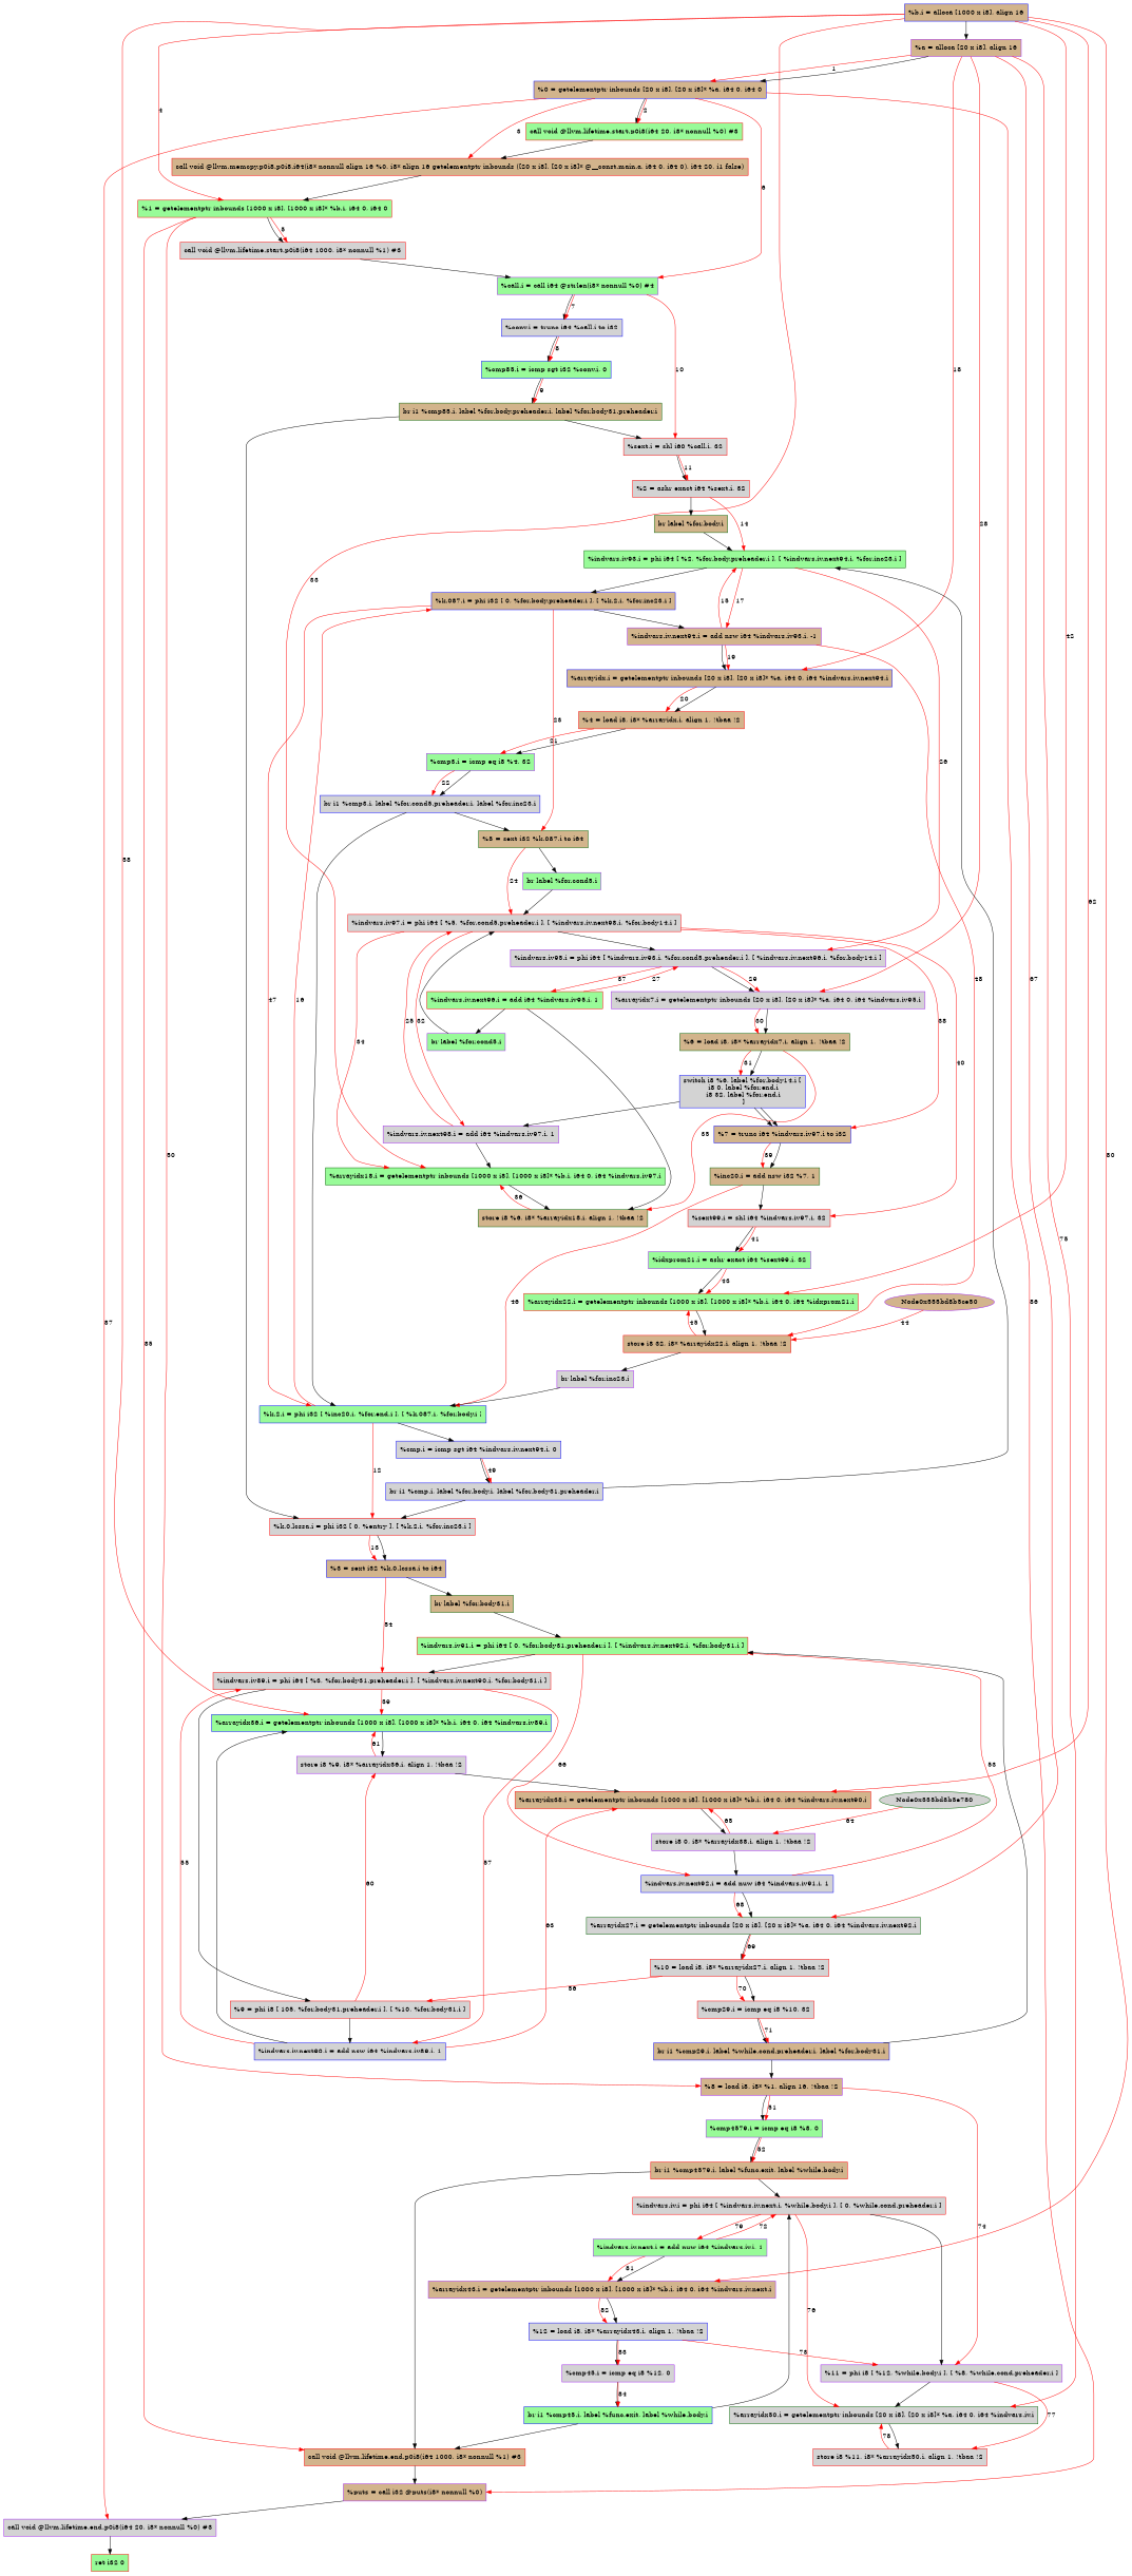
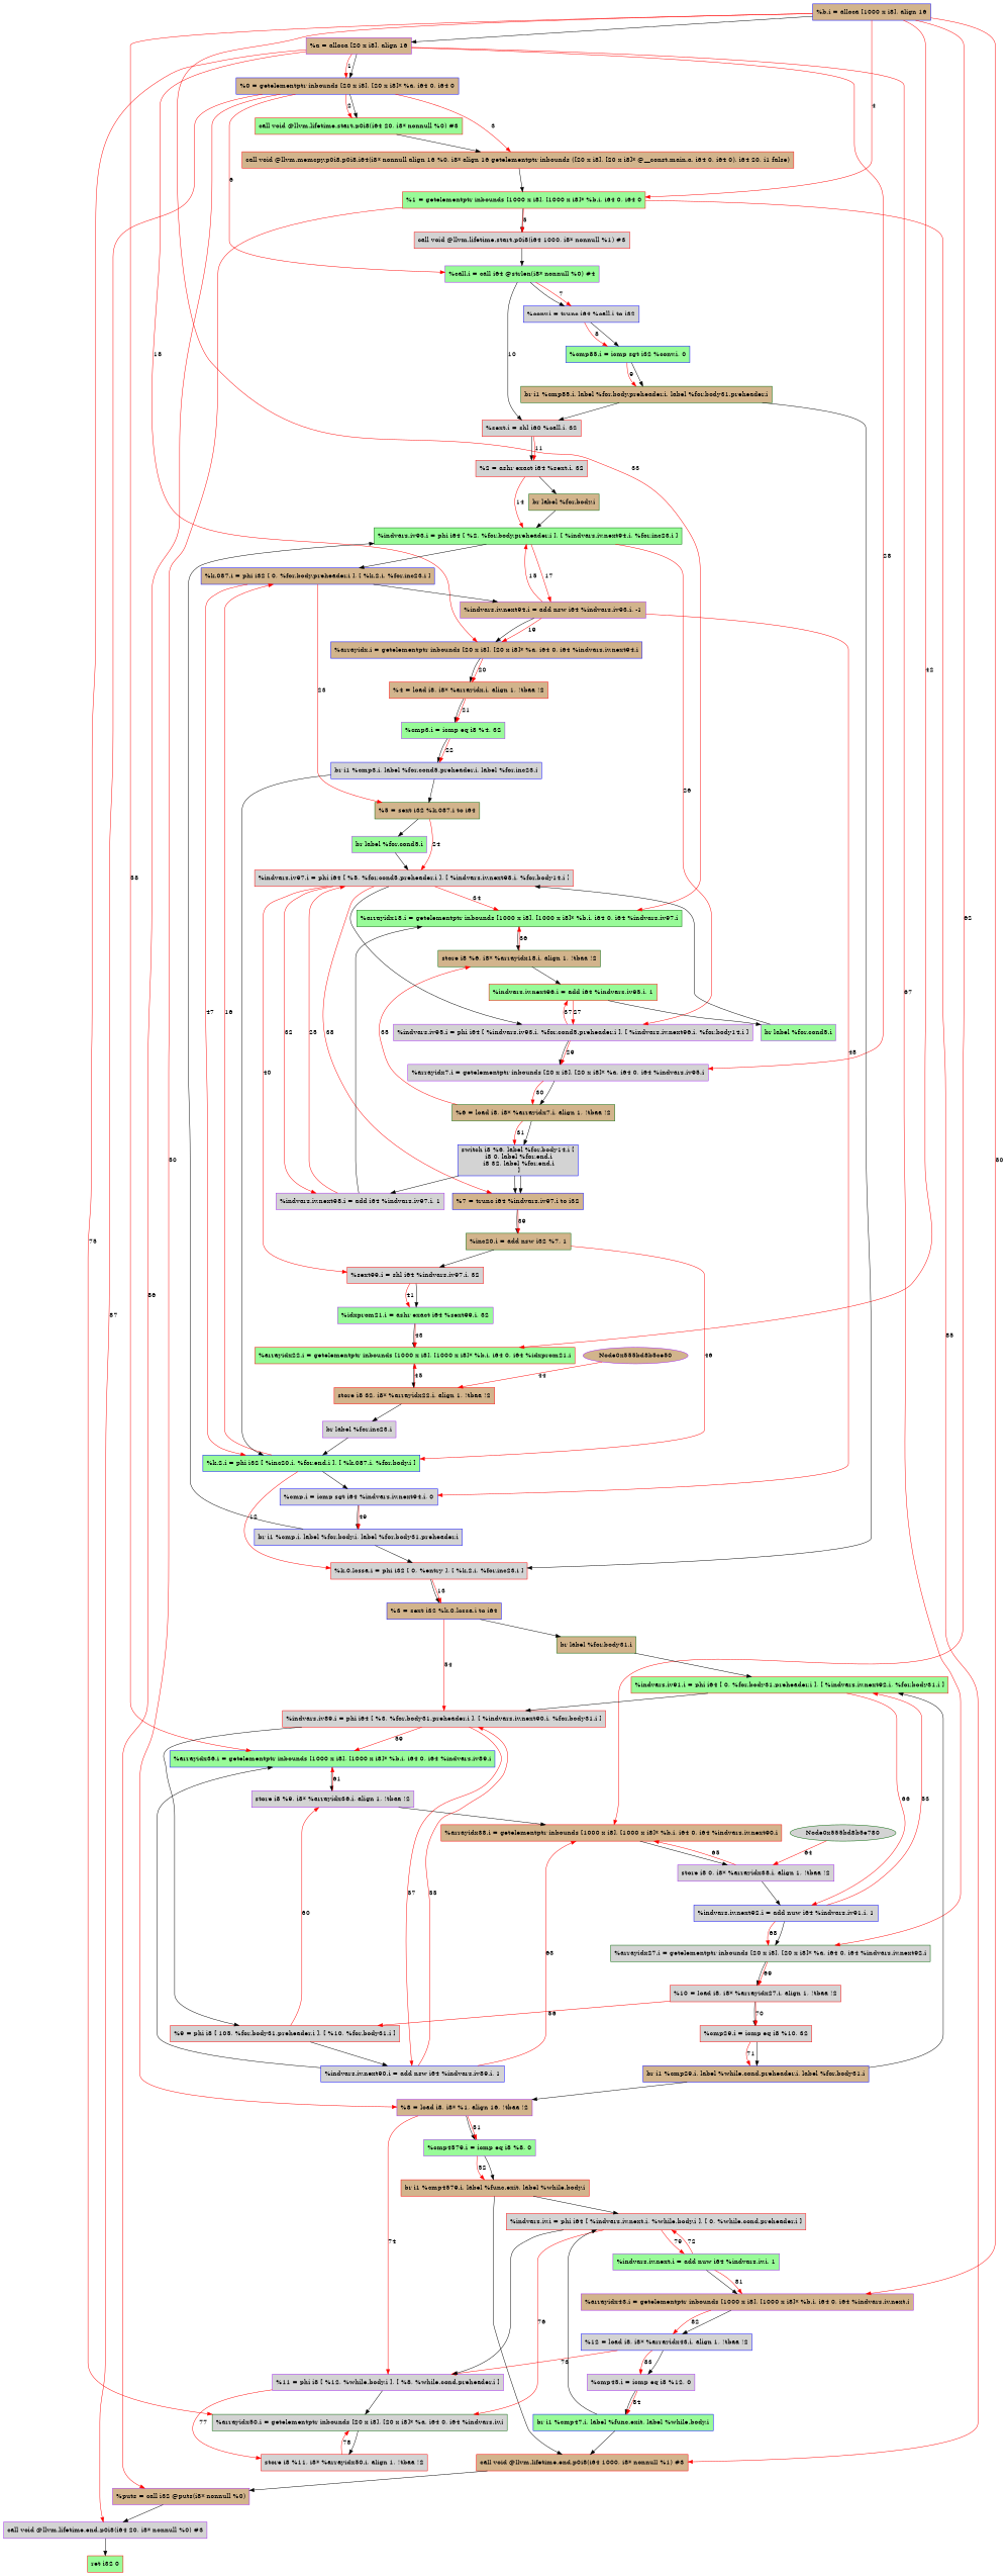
  digraph {
    node [color=red fillcolor=lightgrey shape=record style=filled]
    edge [color=red]
    n1 [color=blue fillcolor=tan label="  %b.i = alloca [1000 x i8], align 16"]
    n2 [color=purple fillcolor=tan label="  %a = alloca [20 x i8], align 16"]
    n3 [fillcolor=palegreen label="  %1 = getelementptr inbounds [1000 x i8], [1000 x i8]* %b.i, i64 0, i64 0"]
    n4 [color=darkgreen fillcolor=palegreen label="  %arrayidx18.i = getelementptr inbounds [1000 x i8], [1000 x i8]* %b.i, i64 0, i64 %indvars.iv97.i"]
    n5 [fillcolor=palegreen label="  %arrayidx22.i = getelementptr inbounds [1000 x i8], [1000 x i8]* %b.i, i64 0, i64 %idxprom21.i"]
    n6 [color=blue fillcolor=palegreen label="  %arrayidx36.i = getelementptr inbounds [1000 x i8], [1000 x i8]* %b.i, i64 0, i64 %indvars.iv89.i"]
    n7 [fillcolor=tan label="  %arrayidx38.i = getelementptr inbounds [1000 x i8], [1000 x i8]* %b.i, i64 0, i64 %indvars.iv.next90.i"]
    n8 [color=purple fillcolor=tan label="  %arrayidx43.i = getelementptr inbounds [1000 x i8], [1000 x i8]* %b.i, i64 0, i64 %indvars.iv.next.i"]
    n9 [color=blue fillcolor=tan label="  %0 = getelementptr inbounds [20 x i8], [20 x i8]* %a, i64 0, i64 0"]
    n10 [color=blue fillcolor=tan label="  %arrayidx.i = getelementptr inbounds [20 x i8], [20 x i8]* %a, i64 0, i64 %indvars.iv.next94.i"]
    n11 [color=purple label="  %arrayidx7.i = getelementptr inbounds [20 x i8], [20 x i8]* %a, i64 0, i64 %indvars.iv95.i"]
    n12 [color=darkgreen label="  %arrayidx27.i = getelementptr inbounds [20 x i8], [20 x i8]* %a, i64 0, i64 %indvars.iv.next92.i"]
    n13 [color=darkgreen label="  %arrayidx50.i = getelementptr inbounds [20 x i8], [20 x i8]* %a, i64 0, i64 %indvars.iv.i"]
    n14 [label="  call void @llvm.lifetime.start.p0i8(i64 1000, i8* nonnull %1) #3"]
    n15 [color=purple fillcolor=tan label="  %8 = load i8, i8* %1, align 16, !tbaa !2"]
    n16 [fillcolor=tan label="  call void @llvm.lifetime.end.p0i8(i64 1000, i8* nonnull %1) #3"]
    n17 [color=darkgreen fillcolor=tan label="  store i8 %6, i8* %arrayidx18.i, align 1, !tbaa !2"]
    n18 [fillcolor=tan label="  store i8 32, i8* %arrayidx22.i, align 1, !tbaa !2"]
    n19 [color=purple label="  store i8 %9, i8* %arrayidx36.i, align 1, !tbaa !2"]
    n20 [color=purple label="  store i8 0, i8* %arrayidx38.i, align 1, !tbaa !2"]
    n21 [color=blue label="  %12 = load i8, i8* %arrayidx43.i, align 1, !tbaa !2"]
    n22 [fillcolor=palegreen label="  call void @llvm.lifetime.start.p0i8(i64 20, i8* nonnull %0) #3"]
    n23 [fillcolor=tan label="  call void @llvm.memcpy.p0i8.p0i8.i64(i8* nonnull align 16 %0, i8* align 16 getelementptr inbounds ([20 x i8], [20 x i8]* @__const.main.a, i64 0, i64 0), i64 20, i1 false)"]
    n24 [color=purple fillcolor=palegreen label="  %call.i = call i64 @strlen(i8* nonnull %0) #4"]
    n25 [color=purple fillcolor=tan label="  %puts = call i32 @puts(i8* nonnull %0)"]
    n26 [color=purple label="  call void @llvm.lifetime.end.p0i8(i64 20, i8* nonnull %0) #3"]
    n27 [fillcolor=tan label="  %4 = load i8, i8* %arrayidx.i, align 1, !tbaa !2"]
    n28 [color=darkgreen fillcolor=tan label="  %6 = load i8, i8* %arrayidx7.i, align 1, !tbaa !2"]
    n29 [label="  %10 = load i8, i8* %arrayidx27.i, align 1, !tbaa !2"]
    n30 [label="  store i8 %11, i8* %arrayidx50.i, align 1, !tbaa !2"]
    n31 [color=blue label="  %conv.i = trunc i64 %call.i to i32"]
    n32 [label="%sext.i = shl i60 %call.i, 32"]
    n33 [fillcolor=palegreen label="  ret i32 0"]
    n34 [color=purple fillcolor=palegreen label="  %cmp4579.i = icmp eq i8 %8, 0"]
    n35 [color=purple label="  %11 = phi i8 [ %12, %while.body.i ], [ %8, %while.cond.preheader.i ]"]
    n36 [color=blue fillcolor=palegreen label="  %cmp85.i = icmp sgt i32 %conv.i, 0"]
    n37 [label="  %2 = ashr exact i64 %sext.i, 32"]
    n38 [color=darkgreen fillcolor=tan label="  br i1 %cmp85.i, label %for.body.preheader.i, label %for.body31.preheader.i"]
    n39 [label="  %k.0.lcssa.i = phi i32 [ 0, %entry ], [ %k.2.i, %for.inc23.i ]"]
    n40 [color=blue fillcolor=tan label="  %3 = sext i32 %k.0.lcssa.i to i64"]
    n41 [color=darkgreen fillcolor=tan label="  br label %for.body.i"]
    n42 [color=darkgreen fillcolor=palegreen label="  %indvars.iv93.i = phi i64 [ %2, %for.body.preheader.i ], [ %indvars.iv.next94.i, %for.inc23.i ]"]
    n43 [color=blue fillcolor=tan label="  %k.087.i = phi i32 [ 0, %for.body.preheader.i ], [ %k.2.i, %for.inc23.i ]"]
    n44 [color=purple fillcolor=tan label="  %indvars.iv.next94.i = add nsw i64 %indvars.iv93.i, -1"]
    n45 [color=purple label="  %indvars.iv95.i = phi i64 [ %indvars.iv93.i, %for.cond5.preheader.i ], [ %indvars.iv.next96.i, %for.body14.i ]"]
    n46 [color=darkgreen fillcolor=tan label="  br label %for.body31.i"]
    n47 [label="  %indvars.iv89.i = phi i64 [ %3, %for.body31.preheader.i ], [ %indvars.iv.next90.i, %for.body31.i ]"]
    n48 [fillcolor=palegreen label="  %indvars.iv91.i = phi i64 [ 0, %for.body31.preheader.i ], [ %indvars.iv.next92.i, %for.body31.i ]"]
    n49 [label="  %9 = phi i8 [ 105, %for.body31.preheader.i ], [ %10, %for.body31.i ]"]
    n50 [color=blue label="  %indvars.iv.next90.i = add nsw i64 %indvars.iv89.i, 1"]
    n51 [color=blue label="  %indvars.iv.next92.i = add nuw i64 %indvars.iv91.i, 1"]
    n52 [color=darkgreen fillcolor=tan label="  %5 = sext i32 %k.087.i to i64"]
    n53 [color=blue fillcolor=palegreen label="  %k.2.i = phi i32 [ %inc20.i, %for.end.i ], [ %k.087.i, %for.body.i ]"]
    n54 [color=blue label="  %cmp.i = icmp sgt i64 %indvars.iv.next94.i, 0"]
    n55 [fillcolor=palegreen label="  %indvars.iv.next96.i = add i64 %indvars.iv95.i, 1"]
    n56 [color=purple fillcolor=palegreen label="  br label %for.cond5.i"]
    n57 [label="  %indvars.iv97.i = phi i64 [ %5, %for.cond5.preheader.i ], [ %indvars.iv.next98.i, %for.body14.i ]"]
    n58 [color=blue label="  br i1 %cmp.i, label %for.body.i, label %for.body31.preheader.i"]
    n59 [color=purple fillcolor=palegreen label="  %cmp3.i = icmp eq i8 %4, 32"]
    n60 [color=blue label="  br i1 %cmp3.i, label %for.cond5.preheader.i, label %for.inc23.i"]
    n61 [color=purple label="  %indvars.iv.next98.i = add i64 %indvars.iv97.i, 1"]
    n62 [color=blue fillcolor=tan label="  %7 = trunc i64 %indvars.iv97.i to i32"]
    n63 [label="  %sext99.i = shl i64 %indvars.iv97.i, 32"]
    n64 [color=darkgreen fillcolor=tan label="  %inc20.i = add nsw i32 %7, 1"]
    n65 [color=purple fillcolor=palegreen label="  %idxprom21.i = ashr exact i64 %sext99.i, 32"]
    n66 [color=purple fillcolor=palegreen label="  br label %for.cond5.i"]
    n67 [color=blue label="  switch i8 %6, label %for.body14.i [\n    i8 0, label %for.end.i\n    i8 32, label %for.end.i\n  ]"]
    n68 [color=purple label="  br label %for.inc23.i"]
    n69 [fillcolor=tan label="  br i1 %cmp4579.i, label %func.exit, label %while.body.i"]
    n70 [label="  %indvars.iv.i = phi i64 [ %indvars.iv.next.i, %while.body.i ], [ 0, %while.cond.preheader.i ]"]
    n71 [color=purple fillcolor=palegreen label="  %indvars.iv.next.i = add nuw i64 %indvars.iv.i, 1"]
    n72 [label="  %cmp29.i = icmp eq i8 %10, 32"]
    n73 [color=blue fillcolor=tan label="  br i1 %cmp29.i, label %while.cond.preheader.i, label %for.body31.i"]
    n74 [color=purple label="  %cmp45.i = icmp eq i8 %12, 0"]
-   n75 [color=blue fillcolor=palegreen label="  br i1 %cmp45.i, label %func.exit, label %while.body.i"]
+   n75 [color=blue fillcolor=palegreen label="br i1 %cmp47.i, label %func.exit, label %while.body.i"]
    Node0x555bd8b5ce50 [color=purple fillcolor=tan shape=""]
    Node0x555bd8b5e780 [color=darkgreen shape=""]
    n1 -> n2 [color=""]
    n1 -> n3 [label=4]
    n1 -> n4 [label=33]
    n1 -> n5 [label=42]
    n1 -> n6 [label=58]
    n1 -> n7 [label=62]
    n1 -> n8 [label=80]
    n2 -> n9 [color=""]
    n2 -> n9 [label=1]
    n2 -> n10 [label=18]
    n2 -> n11 [label=28]
    n2 -> n12 [label=67]
    n2 -> n13 [label=75]
    n3 -> n14 [color=""]
    n3 -> n14 [label=5]
    n3 -> n15 [label=50]
    n3 -> n16 [label=85]
    n4 -> n17 [color=""]
    n5 -> n18 [color=""]
    n6 -> n19 [color=""]
    n7 -> n20 [color=""]
    n8 -> n21 [color=""]
    n8 -> n21 [label=82]
    n9 -> n22 [color=""]
    n9 -> n22 [label=2]
    n9 -> n23 [label=3]
    n9 -> n24 [label=6]
    n9 -> n25 [label=86]
    n9 -> n26 [label=87]
    n10 -> n27 [color=""]
    n10 -> n27 [label=20]
    n11 -> n28 [color=""]
    n11 -> n28 [label=30]
    n12 -> n29 [color=""]
    n12 -> n29 [label=69]
    n13 -> n30 [color=""]
    n14 -> n24 [color=""]
    n15 -> n34 [color=""]
    n15 -> n34 [label=51]
    n15 -> n35 [label=74]
    n16 -> n25 [color=""]
    n17 -> n4 [label=36]
-   n55 -> n17 [color=""]
+   n17 -> n55 [color=""]
    n18 -> n5 [label=45]
    n18 -> n68 [color=""]
    n19 -> n6 [label=61]
    n19 -> n7 [color=""]
    n20 -> n7 [label=65]
    n20 -> n51 [color=""]
    n21 -> n35 [label=73]
    n21 -> n74 [color=""]
    n21 -> n74 [label=83]
    n22 -> n23 [color=""]
    n23 -> n3 [color=""]
    n24 -> n31 [color=""]
    n24 -> n31 [label=7]
-   n24 -> n32 [label=10]
+   n24 -> n32 [color=black label=10]
    n25 -> n26 [color=""]
    n26 -> n33 [color=""]
    n27 -> n59 [color=""]
    n27 -> n59 [label=21]
    n28 -> n17 [label=35]
    n28 -> n67 [color=""]
    n28 -> n67 [label=31]
    n29 -> n49 [label=56]
    n29 -> n72 [color=""]
    n29 -> n72 [label=70]
    n30 -> n13 [label=78]
    n31 -> n36 [color=""]
    n31 -> n36 [label=8]
    n32 -> n37 [color=""]
    n32 -> n37 [label=11]
    n34 -> n69 [color=""]
    n34 -> n69 [label=52]
    n35 -> n13 [color=""]
    n35 -> n30 [label=77]
    n36 -> n38 [color=""]
    n36 -> n38 [label=9]
    n37 -> n41 [color=""]
    n37 -> n42 [label=14]
    n38 -> n32 [color=""]
    n38 -> n39 [color=""]
    n39 -> n40 [color=""]
    n39 -> n40 [label=13]
    n40 -> n46 [color=""]
    n40 -> n47 [label=54]
    n41 -> n42 [color=""]
    n42 -> n43 [color=""]
    n42 -> n44 [label=17]
    n42 -> n45 [label=26]
    n43 -> n44 [color=""]
    n43 -> n52 [label=23]
    n43 -> n53 [label=47]
    n44 -> n10 [color=""]
    n44 -> n10 [label=19]
    n44 -> n42 [label=15]
-   n44 -> n18 [label=48]
+   n44 -> n54 [label=48]
    n45 -> n11 [color=""]
    n45 -> n11 [label=29]
    n45 -> n55 [label=37]
    n46 -> n48 [color=""]
    n47 -> n6 [label=59]
    n47 -> n49 [color=""]
    n47 -> n50 [label=57]
    n48 -> n47 [color=""]
    n48 -> n51 [label=66]
    n49 -> n19 [label=60]
    n49 -> n50 [color=""]
    n50 -> n6 [color=""]
    n50 -> n7 [label=63]
    n50 -> n47 [label=55]
    n51 -> n12 [color=""]
    n51 -> n12 [label=68]
    n51 -> n48 [label=53]
    n52 -> n56 [color=""]
    n52 -> n57 [label=24]
    n53 -> n39 [label=12]
    n53 -> n43 [label=16]
    n53 -> n54 [color=""]
    n54 -> n58 [color=""]
    n54 -> n58 [label=49]
    n55 -> n45 [label=27]
    n55 -> n66 [color=""]
    n56 -> n57 [color=""]
    n57 -> n4 [label=34]
    n57 -> n45 [color=""]
    n57 -> n61 [label=32]
    n57 -> n62 [label=38]
    n57 -> n63 [label=40]
    n58 -> n39 [color=""]
    n58 -> n42 [color=""]
    n59 -> n60 [color=""]
    n59 -> n60 [label=22]
    n60 -> n52 [color=""]
    n60 -> n53 [color=""]
    n61 -> n4 [color=""]
    n61 -> n57 [label=25]
    n62 -> n64 [color=""]
    n62 -> n64 [label=39]
    n63 -> n65 [color=""]
    n63 -> n65 [label=41]
    n64 -> n53 [label=46]
    n64 -> n63 [color=""]
    n65 -> n5 [color=""]
    n65 -> n5 [label=43]
    n66 -> n57 [color=""]
    n67 -> n61 [color=""]
    n67 -> n62 [color=""]
    n67 -> n62 [color=""]
    n68 -> n53 [color=""]
    n69 -> n16 [color=""]
    n69 -> n70 [color=""]
    n70 -> n13 [label=76]
    n70 -> n35 [color=""]
    n70 -> n71 [label=79]
    n71 -> n8 [color=""]
    n71 -> n8 [label=81]
    n71 -> n70 [label=72]
    n72 -> n73 [color=""]
    n72 -> n73 [label=71]
    n73 -> n15 [color=""]
    n73 -> n48 [color=""]
    n74 -> n75 [color=""]
    n74 -> n75 [label=84]
    n75 -> n16 [color=""]
    n75 -> n70 [color=""]
    Node0x555bd8b5ce50 -> n18 [label=44]
    Node0x555bd8b5e780 -> n20 [label=64]
  }
